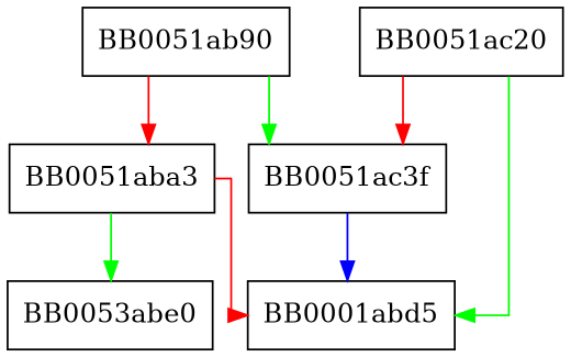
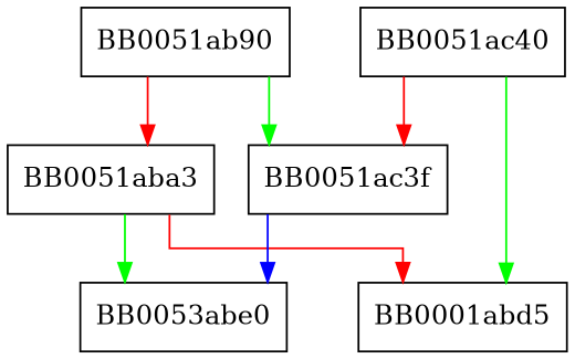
  digraph {
    splines=ortho
    node [shape=box]
    edge [color=red]
    BB0051ab90
    BB0051aba3
    BB0051ac3f
    n4 [label=BB0001abd5]
-   BB0051ac20
+   BB0051ac20 [label=BB0051ac40]
    n6 [label=BB0053abe0]
    BB0051ab90 -> BB0051aba3
    BB0051ab90 -> BB0051ac3f [color=green]
    BB0051aba3 -> n4
    BB0051aba3 -> n6 [color=green]
-   BB0051ac3f -> n4 [color=blue]
+   BB0051ac3f -> n6 [color=blue]
    BB0051ac20 -> BB0051ac3f
    BB0051ac20 -> n4 [color=green]
  }
